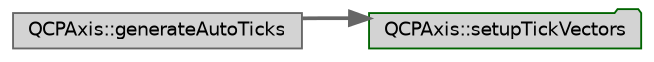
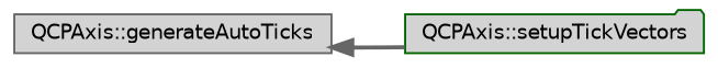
  digraph {
    rankdir=LR
    node [fillcolor=lightgrey fontname=Helvetica fontsize=10 style=filled]
    n1 [color=gray40 fontcolor=black height=0.2 label="QCPAxis::generateAutoTicks" shape=box width=0.4]
    n2 [color=darkgreen height=0.2 label="QCPAxis::setupTickVectors" shape=folder width=0.4]
-   n2 -> n1 [color=gray40 dir=back fontname=Helvetica fontsize=10 labelfontname=Helvetica labelfontsize=10 style=bold]
+   n1 -> n2 [color=gray40 dir=back fontname=Helvetica fontsize=10 labelfontname=Helvetica labelfontsize=10 style=bold]
  }
